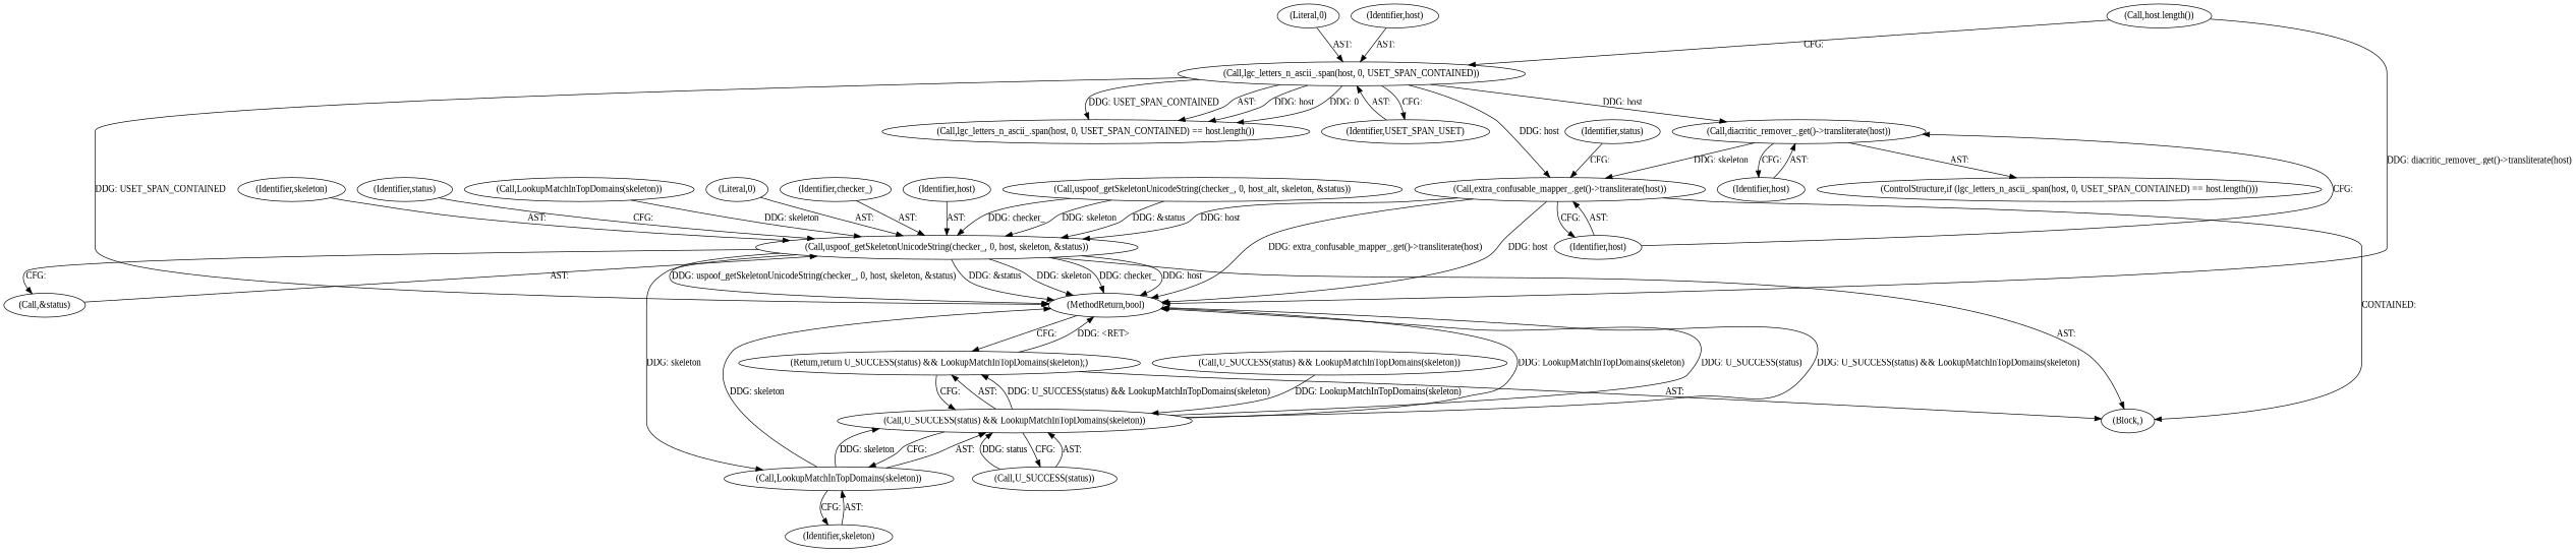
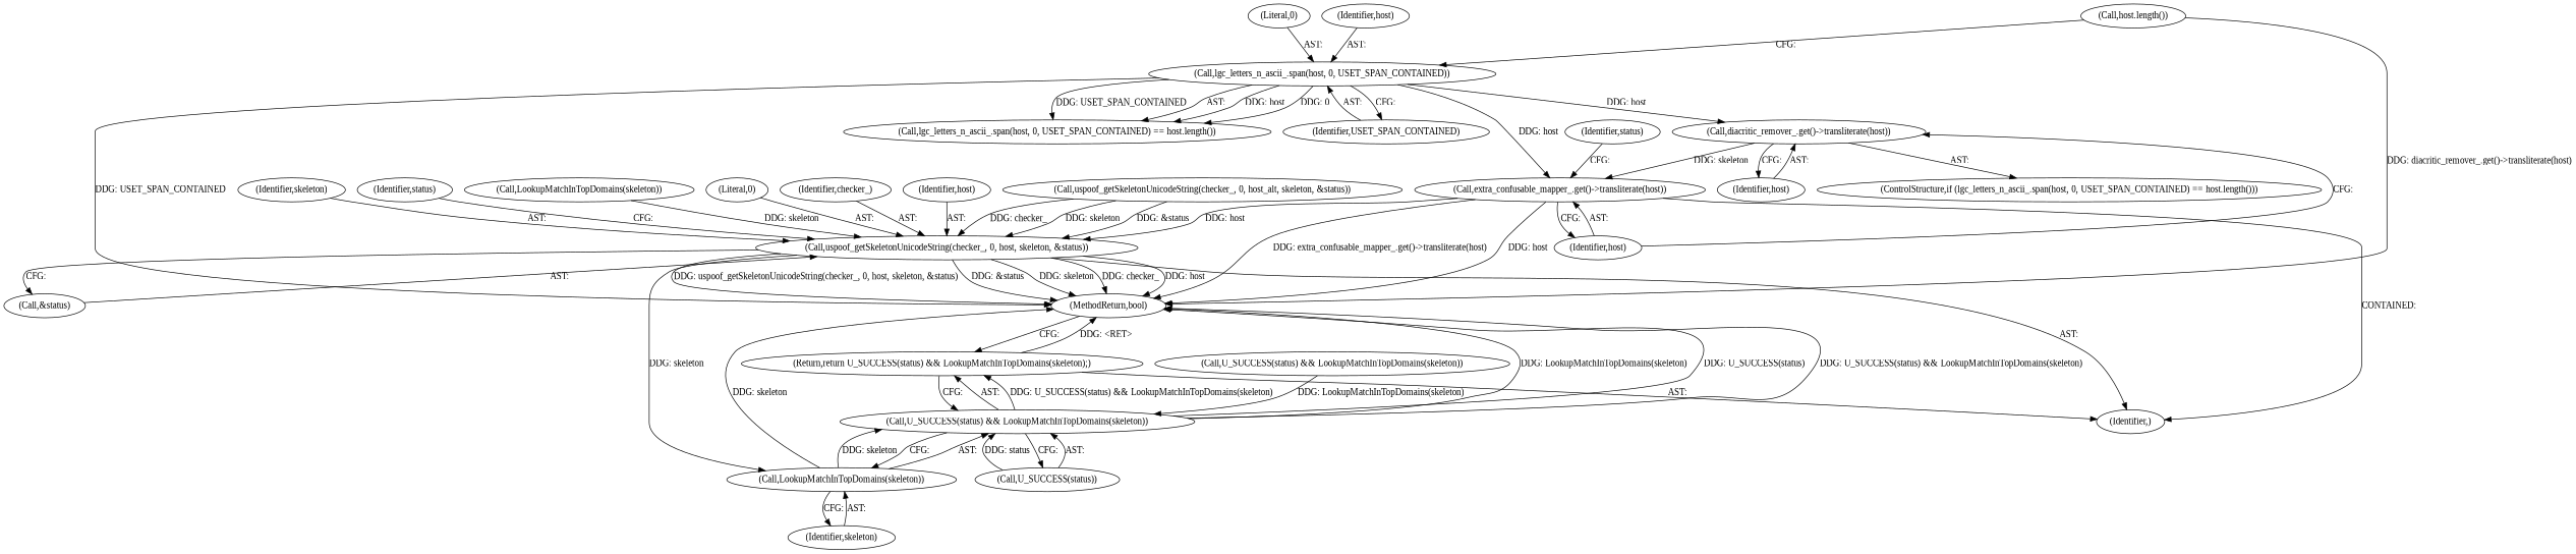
  digraph {
    fontname="Liberation Serif"
    node [fontname="Liberation Serif"]
    edge [fontname="Liberation Serif"]
    n1 [label="(Call,diacritic_remover_.get()->transliterate(host))"]
    n2 [label="(Call,extra_confusable_mapper_.get()->transliterate(host))"]
    n3 [label="(ControlStructure,if (lgc_letters_n_ascii_.span(host, 0, USET_SPAN_CONTAINED) == host.length()))"]
    n4 [label="(Identifier,host)"]
    n5 [label="(MethodReturn,bool)"]
    n6 [label="(Call,uspoof_getSkeletonUnicodeString(checker_, 0, host, skeleton, &status))"]
-   n7 [label="(Block,)"]
+   n7 [label="(Identifier,)"]
    n8 [label="(Identifier,host)"]
    n9 [label="(Return,return U_SUCCESS(status) && LookupMatchInTopDomains(skeleton);)"]
    n10 [label="(Call,lgc_letters_n_ascii_.span(host, 0, USET_SPAN_CONTAINED))"]
    n11 [label="(Call,lgc_letters_n_ascii_.span(host, 0, USET_SPAN_CONTAINED) == host.length())"]
-   n12 [label="(Identifier,USET_SPAN_USET)"]
+   n12 [label="(Identifier,USET_SPAN_CONTAINED)"]
    n13 [label="(Call,LookupMatchInTopDomains(skeleton))"]
    n14 [label="(Call,&status)"]
    n15 [label="(Call,U_SUCCESS(status) && LookupMatchInTopDomains(skeleton))"]
    n16 [label="(Identifier,skeleton)"]
    n17 [label="(Call,U_SUCCESS(status))"]
    n18 [label="(Identifier,skeleton)"]
    n19 [label="(Identifier,status)"]
    n20 [label="(Call,LookupMatchInTopDomains(skeleton))"]
    n21 [label="(Identifier,status)"]
    n22 [label="(Literal,0)"]
    n23 [label="(Identifier,checker_)"]
    n24 [label="(Literal,0)"]
    n25 [label="(Call,U_SUCCESS(status) && LookupMatchInTopDomains(skeleton))"]
    n26 [label="(Identifier,host)"]
    n27 [label="(Call,uspoof_getSkeletonUnicodeString(checker_, 0, host_alt, skeleton, &status))"]
    n28 [label="(Identifier,host)"]
    n29 [label="(Call,host.length())"]
    n1 -> n2 [label="DDG: skeleton"]
    n1 -> n3 [label="AST: "]
    n1 -> n4 [label="CFG: "]
    n2 -> n5 [label="DDG: extra_confusable_mapper_.get()->transliterate(host)"]
    n2 -> n5 [label="DDG: host"]
    n2 -> n6 [label="DDG: host"]
    n2 -> n7 [label="CONTAINED: "]
    n2 -> n8 [label="CFG: "]
    n4 -> n1 [label="AST: "]
    n5 -> n9 [label="CFG: "]
    n6 -> n5 [label="DDG: &status"]
    n6 -> n5 [label="DDG: skeleton"]
    n6 -> n5 [label="DDG: checker_"]
    n6 -> n5 [label="DDG: host"]
    n6 -> n5 [label="DDG: uspoof_getSkeletonUnicodeString(checker_, 0, host, skeleton, &status)"]
    n6 -> n7 [label="AST: "]
    n6 -> n13 [label="DDG: skeleton"]
    n6 -> n14 [label="CFG: "]
    n8 -> n1 [label="CFG: "]
    n8 -> n2 [label="AST: "]
    n9 -> n5 [label="DDG: <RET>"]
    n9 -> n7 [label="AST: "]
    n9 -> n15 [label="CFG: "]
    n10 -> n1 [label="DDG: host"]
    n10 -> n2 [label="DDG: host"]
    n10 -> n5 [label="DDG: USET_SPAN_CONTAINED"]
    n10 -> n11 [label="AST: "]
    n10 -> n11 [label="DDG: host"]
    n10 -> n11 [label="DDG: 0"]
    n10 -> n11 [label="DDG: USET_SPAN_CONTAINED"]
    n10 -> n12 [label="CFG: "]
    n12 -> n10 [label="AST: "]
    n13 -> n5 [label="DDG: skeleton"]
    n13 -> n15 [label="AST: "]
    n13 -> n15 [label="DDG: skeleton"]
    n13 -> n16 [label="CFG: "]
    n14 -> n6 [label="AST: "]
    n15 -> n5 [label="DDG: LookupMatchInTopDomains(skeleton)"]
    n15 -> n5 [label="DDG: U_SUCCESS(status)"]
    n15 -> n5 [label="DDG: U_SUCCESS(status) && LookupMatchInTopDomains(skeleton)"]
    n15 -> n9 [label="AST: "]
    n15 -> n9 [label="DDG: U_SUCCESS(status) && LookupMatchInTopDomains(skeleton)"]
    n15 -> n13 [label="CFG: "]
    n15 -> n17 [label="CFG: "]
    n16 -> n13 [label="AST: "]
    n17 -> n15 [label="AST: "]
    n17 -> n15 [label="DDG: status"]
    n18 -> n6 [label="AST: "]
    n19 -> n6 [label="CFG: "]
    n20 -> n6 [label="DDG: skeleton"]
    n21 -> n2 [label="CFG: "]
    n22 -> n6 [label="AST: "]
    n23 -> n6 [label="AST: "]
    n24 -> n10 [label="AST: "]
    n25 -> n15 [label="DDG: LookupMatchInTopDomains(skeleton)"]
    n26 -> n6 [label="AST: "]
    n27 -> n6 [label="DDG: checker_"]
    n27 -> n6 [label="DDG: skeleton"]
    n27 -> n6 [label="DDG: &status"]
    n28 -> n10 [label="AST: "]
    n29 -> n5 [label="DDG: diacritic_remover_.get()->transliterate(host)"]
    n29 -> n10 [label="CFG: "]
  }
